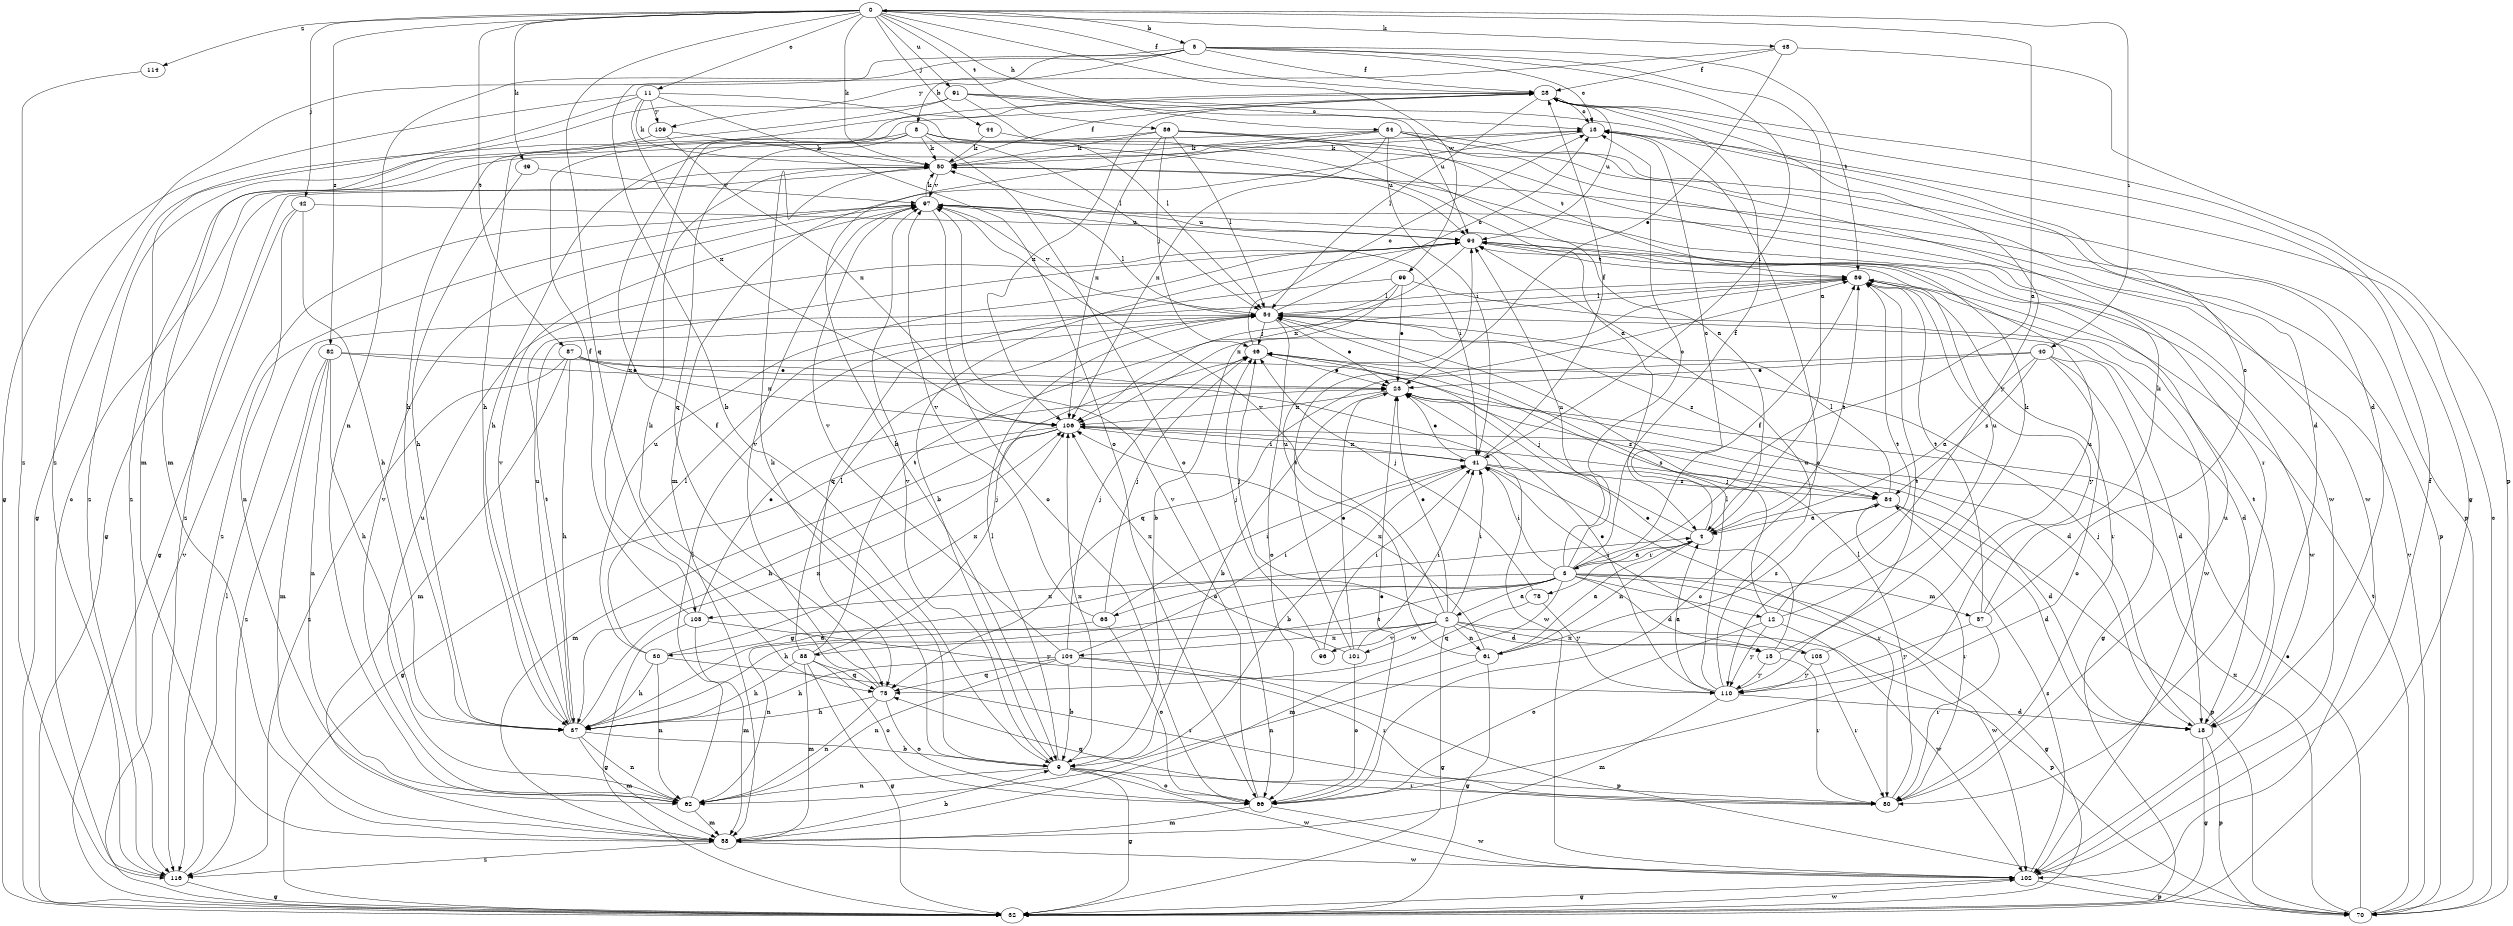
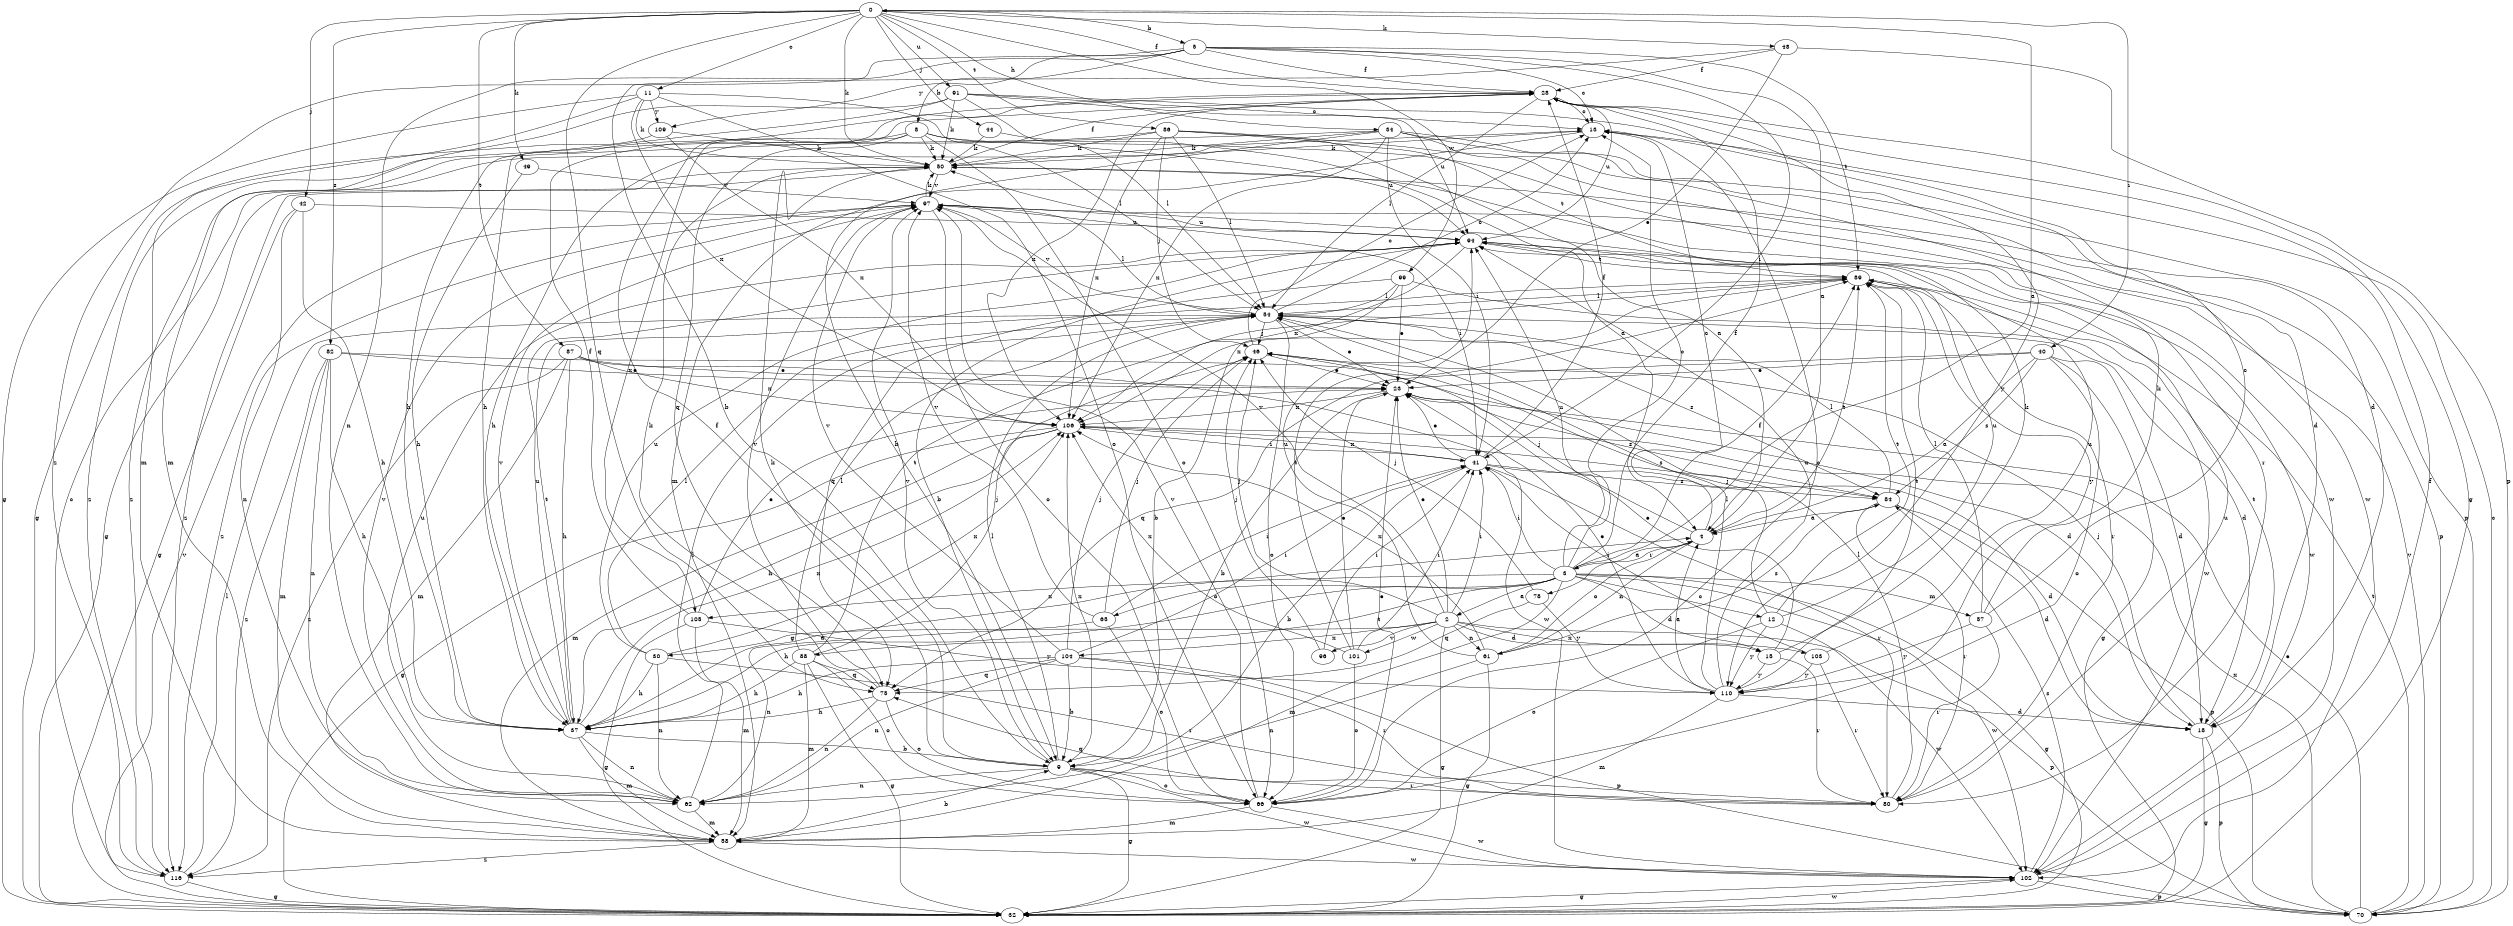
  strict digraph {
    0
    5
    11
    28
    34
    40
    42
    44
    48
    49
    50
    75
    82
    86
    87
    91
    99
-   114
    41
    13
    89
    4
    8
    62
    109
    116
    32
    58
    66
    54
    106
    37
    94
    110
    70
    9
    80
    18
    23
    84
    97
    46
    102
    2
    15
    30
    61
    96
    101
    103
    104
    3
    12
    57
    65
    88
    105
    78
    0 -> 5 [label=b]
    0 -> 11 [label=c]
    0 -> 28 [label=f]
    0 -> 34 [label=h]
    0 -> 40 [label=i]
    0 -> 42 [label=j]
    0 -> 44 [label=j]
    0 -> 48 [label=k]
    0 -> 49 [label=k]
    0 -> 50 [label=k]
    0 -> 75 [label=q]
    0 -> 82 [label=s]
    0 -> 86 [label=t]
    0 -> 87 [label=t]
    0 -> 91 [label=u]
    0 -> 99 [label=w]
-   0 -> 114 [label=z]
    5 -> 28 [label=f]
    5 -> 41 [label=i]
    5 -> 13 [label=c]
    5 -> 89 [label=t]
    5 -> 4 [label=a]
    5 -> 8 [label=b]
    5 -> 62 [label=n]
    5 -> 109 [label=y]
    5 -> 116 [label=z]
    11 -> 50 [label=k]
    11 -> 109 [label=y]
    11 -> 32 [label=g]
    11 -> 58 [label=m]
    11 -> 66 [label=o]
    11 -> 54 [label=l]
    11 -> 106 [label=x]
    28 -> 13 [label=c]
    28 -> 32 [label=g]
    28 -> 54 [label=l]
    28 -> 106 [label=x]
    28 -> 37 [label=h]
    28 -> 94 [label=u]
    28 -> 110 [label=y]
    34 -> 50 [label=k]
    34 -> 41 [label=i]
    34 -> 116 [label=z]
    34 -> 106 [label=x]
    34 -> 70 [label=p]
    34 -> 9 [label=b]
    34 -> 80 [label=r]
    34 -> 18 [label=d]
    40 -> 75 [label=q]
    40 -> 4 [label=a]
    40 -> 32 [label=g]
    40 -> 66 [label=o]
    40 -> 18 [label=d]
    40 -> 23 [label=e]
    40 -> 84 [label=s]
    42 -> 62 [label=n]
    42 -> 32 [label=g]
    42 -> 37 [label=h]
    42 -> 94 [label=u]
    44 -> 50 [label=k]
    44 -> 4 [label=a]
    48 -> 28 [label=f]
    48 -> 70 [label=p]
    48 -> 9 [label=b]
    48 -> 23 [label=e]
    49 -> 37 [label=h]
    49 -> 97 [label=v]
    50 -> 28 [label=f]
    50 -> 116 [label=z]
    50 -> 32 [label=g]
    50 -> 70 [label=p]
    50 -> 97 [label=v]
    75 -> 50 [label=k]
    75 -> 62 [label=n]
    75 -> 66 [label=o]
    75 -> 37 [label=h]
    75 -> 97 [label=v]
    82 -> 62 [label=n]
    82 -> 116 [label=z]
    82 -> 58 [label=m]
    82 -> 37 [label=h]
    82 -> 18 [label=d]
    82 -> 23 [label=e]
    86 -> 50 [label=k]
    86 -> 89 [label=t]
    86 -> 4 [label=a]
    86 -> 116 [label=z]
    86 -> 54 [label=l]
    86 -> 106 [label=x]
    86 -> 46 [label=j]
    86 -> 102 [label=w]
    87 -> 116 [label=z]
    87 -> 58 [label=m]
    87 -> 106 [label=x]
    87 -> 37 [label=h]
    87 -> 23 [label=e]
    87 -> 102 [label=w]
+   91 -> 50 [label=k]
    91 -> 13 [label=c]
    91 -> 58 [label=m]
    91 -> 54 [label=l]
    91 -> 37 [label=h]
    91 -> 94 [label=u]
    91 -> 18 [label=d]
    99 -> 75 [label=q]
    99 -> 54 [label=l]
    99 -> 9 [label=b]
    99 -> 23 [label=e]
    99 -> 102 [label=w]
-   114 -> 116 [label=z]
    41 -> 28 [label=f]
    41 -> 106 [label=x]
    41 -> 9 [label=b]
    41 -> 80 [label=r]
    41 -> 18 [label=d]
    41 -> 23 [label=e]
    41 -> 84 [label=s]
    13 -> 50 [label=k]
    13 -> 58 [label=m]
    89 -> 54 [label=l]
    89 -> 106 [label=x]
    89 -> 110 [label=y]
    89 -> 80 [label=r]
    4 -> 13 [label=c]
    4 -> 89 [label=t]
    4 -> 46 [label=j]
    4 -> 61 [label=n]
    4 -> 3 [label=a]
    4 -> 78 [label=r]
    8 -> 50 [label=k]
    8 -> 75 [label=q]
    8 -> 66 [label=o]
    8 -> 37 [label=h]
    8 -> 94 [label=u]
    8 -> 102 [label=w]
    8 -> 105 [label=x]
    62 -> 58 [label=m]
    62 -> 54 [label=l]
    62 -> 94 [label=u]
    62 -> 97 [label=v]
    109 -> 50 [label=k]
    109 -> 32 [label=g]
    109 -> 106 [label=x]
    116 -> 13 [label=c]
    116 -> 32 [label=g]
    116 -> 54 [label=l]
    32 -> 97 [label=v]
    32 -> 102 [label=w]
    58 -> 116 [label=z]
    58 -> 9 [label=b]
    58 -> 102 [label=w]
    66 -> 13 [label=c]
    66 -> 58 [label=m]
    66 -> 23 [label=e]
    66 -> 97 [label=v]
    66 -> 102 [label=w]
    54 -> 13 [label=c]
    54 -> 66 [label=o]
    54 -> 18 [label=d]
    54 -> 23 [label=e]
    54 -> 84 [label=s]
    54 -> 97 [label=v]
    54 -> 46 [label=j]
    106 -> 41 [label=i]
    106 -> 32 [label=g]
    106 -> 58 [label=m]
    106 -> 37 [label=h]
    106 -> 84 [label=s]
    37 -> 89 [label=t]
    37 -> 4 [label=a]
    37 -> 62 [label=n]
    37 -> 58 [label=m]
    37 -> 106 [label=x]
    37 -> 94 [label=u]
    37 -> 9 [label=b]
    37 -> 97 [label=v]
    94 -> 89 [label=t]
    94 -> 106 [label=x]
    94 -> 9 [label=b]
    94 -> 102 [label=w]
    110 -> 89 [label=t]
    110 -> 4 [label=a]
    110 -> 58 [label=m]
    110 -> 54 [label=l]
    110 -> 94 [label=u]
    110 -> 18 [label=d]
    110 -> 23 [label=e]
    70 -> 13 [label=c]
    70 -> 89 [label=t]
    70 -> 106 [label=x]
    70 -> 23 [label=e]
    70 -> 97 [label=v]
    9 -> 28 [label=f]
    9 -> 50 [label=k]
    9 -> 62 [label=n]
    9 -> 32 [label=g]
    9 -> 66 [label=o]
    9 -> 54 [label=l]
    9 -> 106 [label=x]
    9 -> 80 [label=r]
    9 -> 97 [label=v]
    9 -> 102 [label=w]
    80 -> 75 [label=q]
    80 -> 54 [label=l]
    80 -> 94 [label=u]
    18 -> 89 [label=t]
    18 -> 32 [label=g]
    18 -> 70 [label=p]
    18 -> 46 [label=j]
    23 -> 106 [label=x]
    23 -> 9 [label=b]
    23 -> 84 [label=s]
    84 -> 4 [label=a]
    84 -> 54 [label=l]
    84 -> 70 [label=p]
    84 -> 80 [label=r]
    84 -> 18 [label=d]
    97 -> 50 [label=k]
    97 -> 41 [label=i]
    97 -> 116 [label=z]
    97 -> 66 [label=o]
    97 -> 54 [label=l]
    97 -> 94 [label=u]
    46 -> 13 [label=c]
    46 -> 23 [label=e]
    102 -> 28 [label=f]
    102 -> 32 [label=g]
    102 -> 70 [label=p]
    102 -> 84 [label=s]
    2 -> 41 [label=i]
    2 -> 32 [label=g]
    2 -> 70 [label=p]
    2 -> 23 [label=e]
    2 -> 97 [label=v]
    2 -> 46 [label=j]
    2 -> 15 [label=d]
    2 -> 30 [label=g]
    2 -> 61 [label=n]
    2 -> 96 [label=v]
    2 -> 101 [label=w]
    2 -> 103 [label=x]
    2 -> 104 [label=x]
    15 -> 50 [label=k]
    15 -> 110 [label=y]
    15 -> 80 [label=r]
    15 -> 23 [label=e]
    30 -> 62 [label=n]
    30 -> 54 [label=l]
    30 -> 106 [label=x]
    30 -> 37 [label=h]
    30 -> 94 [label=u]
    30 -> 80 [label=r]
-   61 -> 4 [label=a]
+   61 -> 4 [label=o]
    61 -> 62 [label=n]
    61 -> 32 [label=g]
    61 -> 106 [label=x]
    61 -> 94 [label=u]
    61 -> 84 [label=s]
    96 -> 41 [label=i]
    96 -> 46 [label=j]
    101 -> 41 [label=i]
    101 -> 89 [label=t]
    101 -> 66 [label=o]
    101 -> 106 [label=x]
    101 -> 23 [label=e]
    103 -> 41 [label=i]
    103 -> 94 [label=u]
    103 -> 110 [label=y]
    103 -> 80 [label=r]
    104 -> 75 [label=q]
    104 -> 41 [label=i]
    104 -> 62 [label=n]
    104 -> 37 [label=h]
    104 -> 70 [label=p]
    104 -> 9 [label=b]
    104 -> 80 [label=r]
    104 -> 97 [label=v]
    104 -> 46 [label=j]
    3 -> 0 [label=a]
    3 -> 28 [label=f]
    3 -> 41 [label=i]
    3 -> 13 [label=c]
    3 -> 89 [label=f]
    3 -> 32 [label=g]
    3 -> 58 [label=m]
    3 -> 37 [label=h]
    3 -> 94 [label=u]
    3 -> 102 [label=w]
    3 -> 2 [label=a]
    3 -> 15 [label=d]
    3 -> 12 [label=c]
    3 -> 57 [label=m]
    3 -> 65 [label=o]
    3 -> 88 [label=t]
    3 -> 105 [label=x]
    12 -> 89 [label=t]
    12 -> 66 [label=o]
    12 -> 94 [label=u]
    12 -> 110 [label=y]
    12 -> 46 [label=j]
    12 -> 102 [label=w]
    57 -> 50 [label=k]
    57 -> 13 [label=c]
-   57 -> 89 [label=t]
+   57 -> 89 [label=l]
    57 -> 110 [label=y]
    57 -> 80 [label=r]
    65 -> 41 [label=i]
    65 -> 62 [label=n]
    65 -> 66 [label=o]
    65 -> 97 [label=v]
    65 -> 46 [label=j]
    88 -> 75 [label=q]
    88 -> 89 [label=t]
    88 -> 32 [label=g]
    88 -> 58 [label=m]
    88 -> 66 [label=o]
    88 -> 54 [label=l]
    88 -> 37 [label=h]
    88 -> 46 [label=j]
    105 -> 28 [label=f]
    105 -> 32 [label=g]
    105 -> 58 [label=m]
    105 -> 110 [label=y]
    105 -> 23 [label=e]
    78 -> 75 [label=q]
    78 -> 110 [label=y]
    78 -> 46 [label=j]
  }
